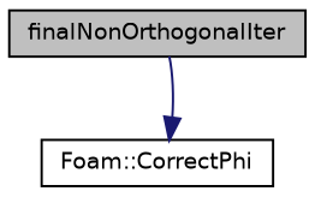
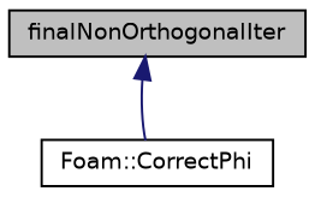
  digraph {
    rankdir=TB
    node [color=black fontname=Helvetica fontsize=10 shape=record]
    n1 [fillcolor=grey75 fontcolor=black height=0.2 label=finalNonOrthogonalIter style=filled width=0.4]
    n2 [height=0.2 label="Foam::CorrectPhi" width=0.4]
-   n2 -> n1 [color=midnightblue dir=back fontname=Helvetica fontsize=10 labelfontname=Helvetica labelfontsize=10 style=solid]
+   n1 -> n2 [color=midnightblue dir=back fontname=Helvetica fontsize=10 labelfontname=Helvetica labelfontsize=10 style=solid]
  }
